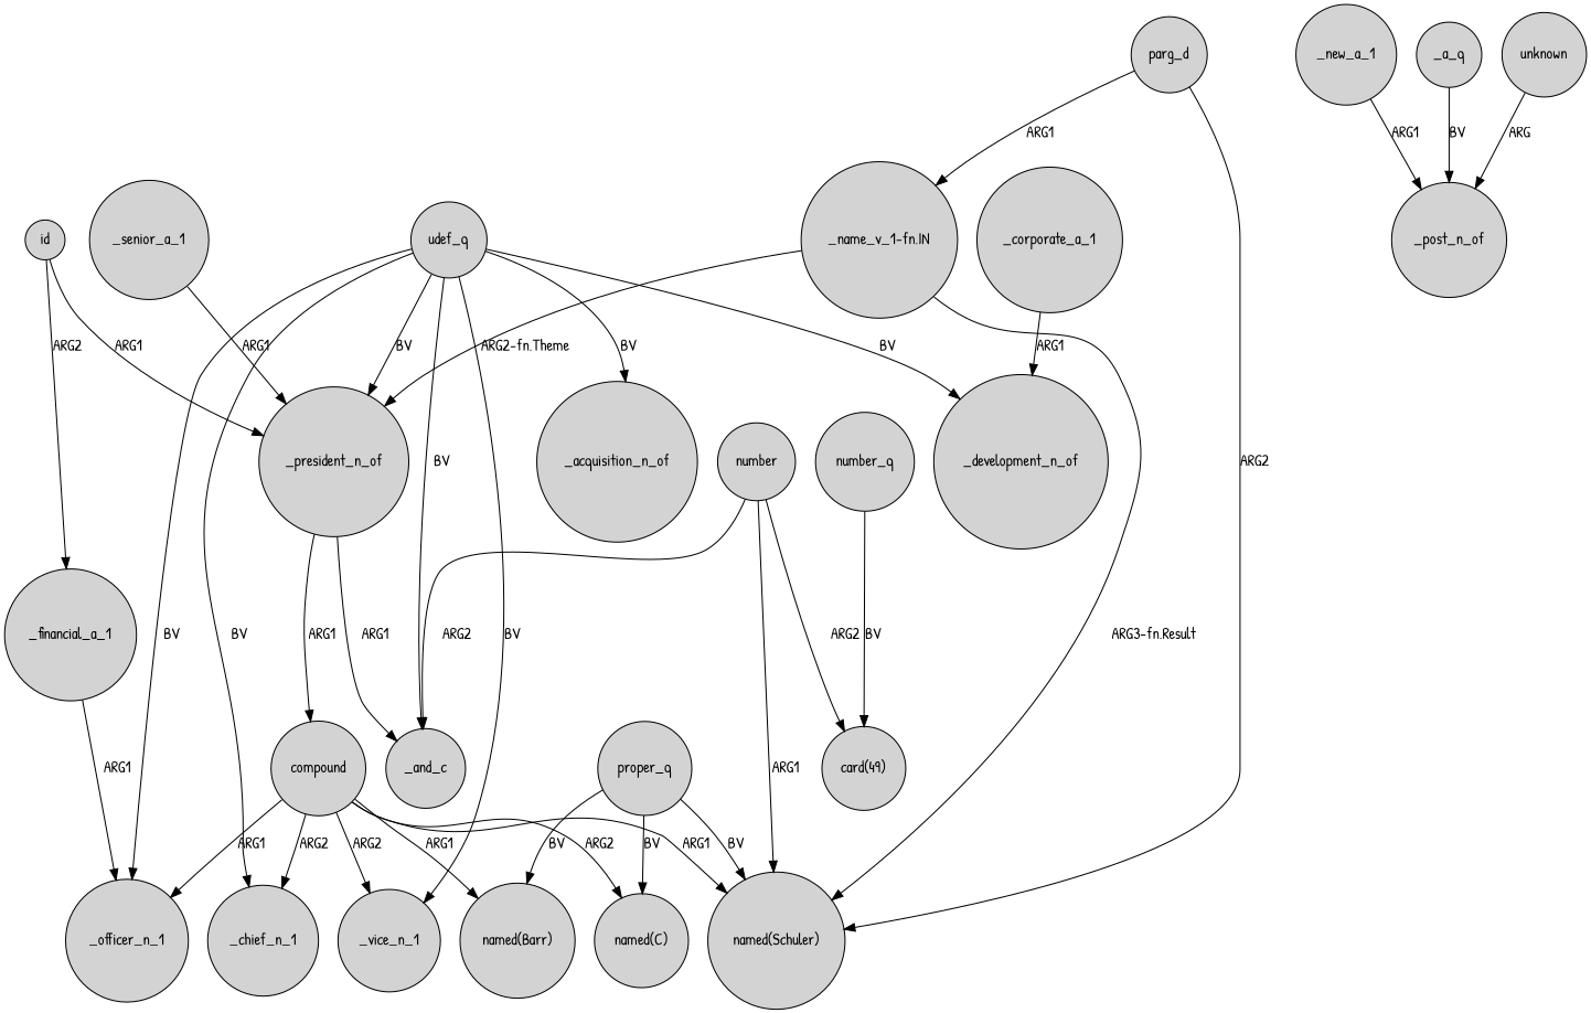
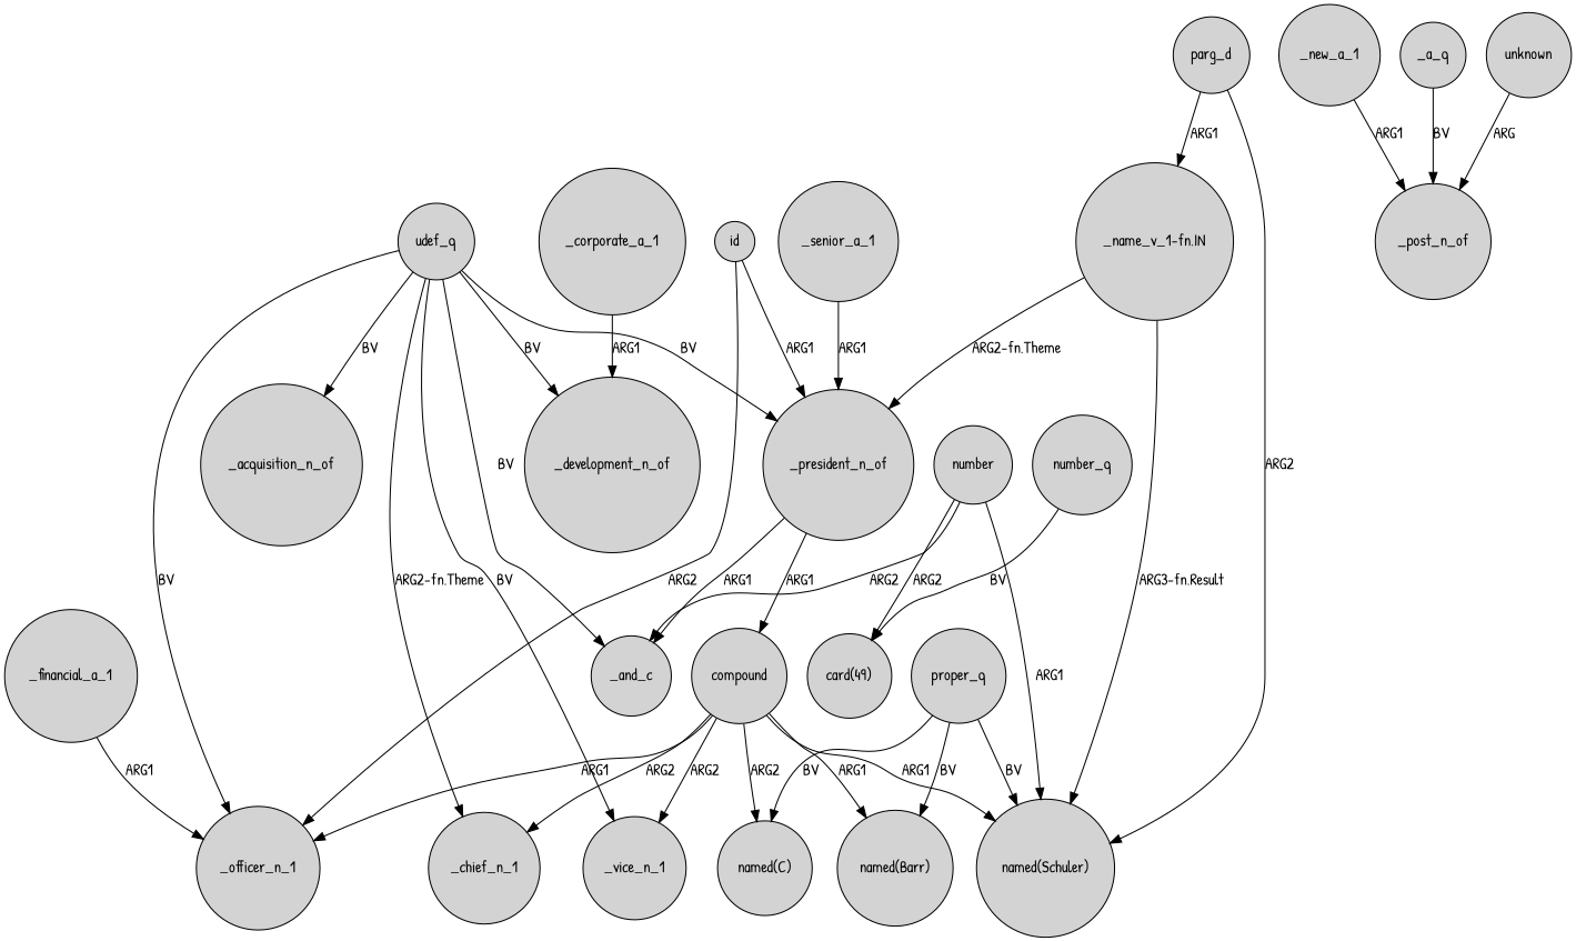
  digraph {
    fontname="Patrick Hand"
    node [fontname="Patrick Hand" shape=circle style=filled]
    edge [fontname="Patrick Hand"]
    compound
    _vice_n_1
    "named(Schuler)"
    "named(Barr)"
    _chief_n_1
    _officer_n_1
    "named(C)"
    _president_n_of
    _and_c
    number_q
    "card(49)"
    id
    parg_d
    "_name_v_1-fn.IN"
    _senior_a_1
    n16 [label=number]
    udef_q
    _acquisition_n_of
    _development_n_of
    _new_a_1
    _post_n_of
    _a_q
    unknown
    proper_q
    _corporate_a_1
    _financial_a_1
    compound -> _vice_n_1 [label=ARG2]
    compound -> "named(Schuler)" [label=ARG1]
    compound -> "named(Barr)" [label=ARG1]
    compound -> _chief_n_1 [label=ARG2]
    compound -> _officer_n_1 [label=ARG1]
    compound -> "named(C)" [label=ARG2]
    _president_n_of -> compound [label=ARG1]
    _president_n_of -> _and_c [label=ARG1]
    number_q -> "card(49)" [label=BV]
-   id -> _financial_a_1 [label=ARG2]
+   id -> _officer_n_1 [label=ARG2]
    id -> _president_n_of [label=ARG1]
    parg_d -> "named(Schuler)" [label=ARG2]
    parg_d -> "_name_v_1-fn.IN" [label=ARG1]
    "_name_v_1-fn.IN" -> "named(Schuler)" [label="ARG3-fn.Result"]
    "_name_v_1-fn.IN" -> _president_n_of [label="ARG2-fn.Theme"]
    _senior_a_1 -> _president_n_of [label=ARG1]
    n16 -> "named(Schuler)" [label=ARG1]
    n16 -> _and_c [label=ARG2]
    n16 -> "card(49)" [label=ARG2]
    udef_q -> _vice_n_1 [label=BV]
-   udef_q -> _chief_n_1 [label=BV]
+   udef_q -> _chief_n_1 [label="ARG2-fn.Theme"]
    udef_q -> _officer_n_1 [label=BV]
    udef_q -> _president_n_of [label=BV]
    udef_q -> _and_c [label=BV]
    udef_q -> _acquisition_n_of [label=BV]
    udef_q -> _development_n_of [label=BV]
    _new_a_1 -> _post_n_of [label=ARG1]
    _a_q -> _post_n_of [label=BV]
    unknown -> _post_n_of [label=ARG]
    proper_q -> "named(Schuler)" [label=BV]
    proper_q -> "named(Barr)" [label=BV]
    proper_q -> "named(C)" [label=BV]
    _corporate_a_1 -> _development_n_of [label=ARG1]
    _financial_a_1 -> _officer_n_1 [label=ARG1]
  }
